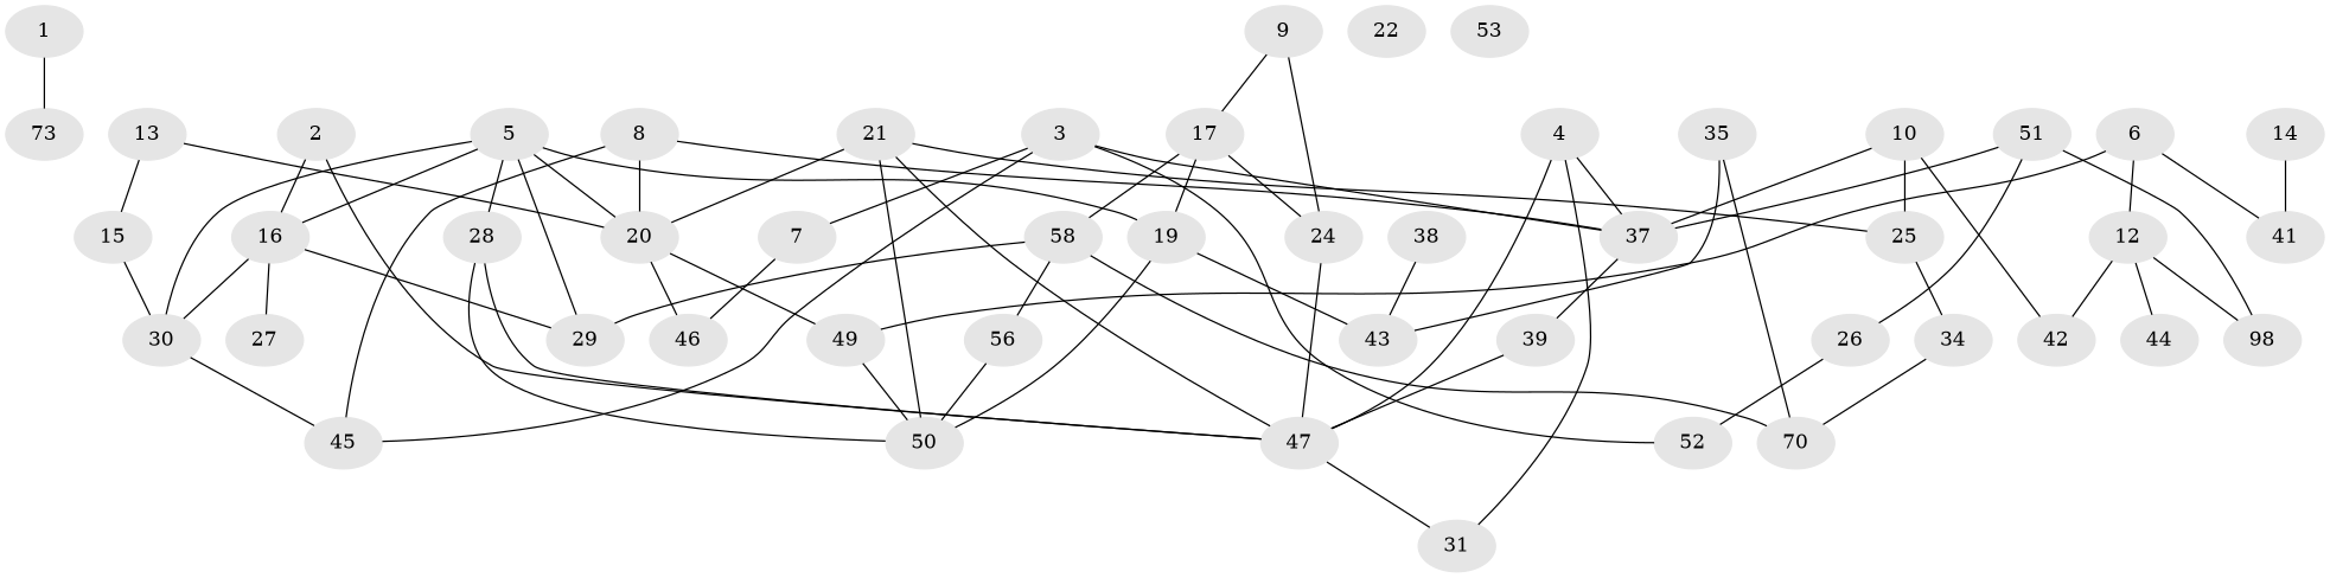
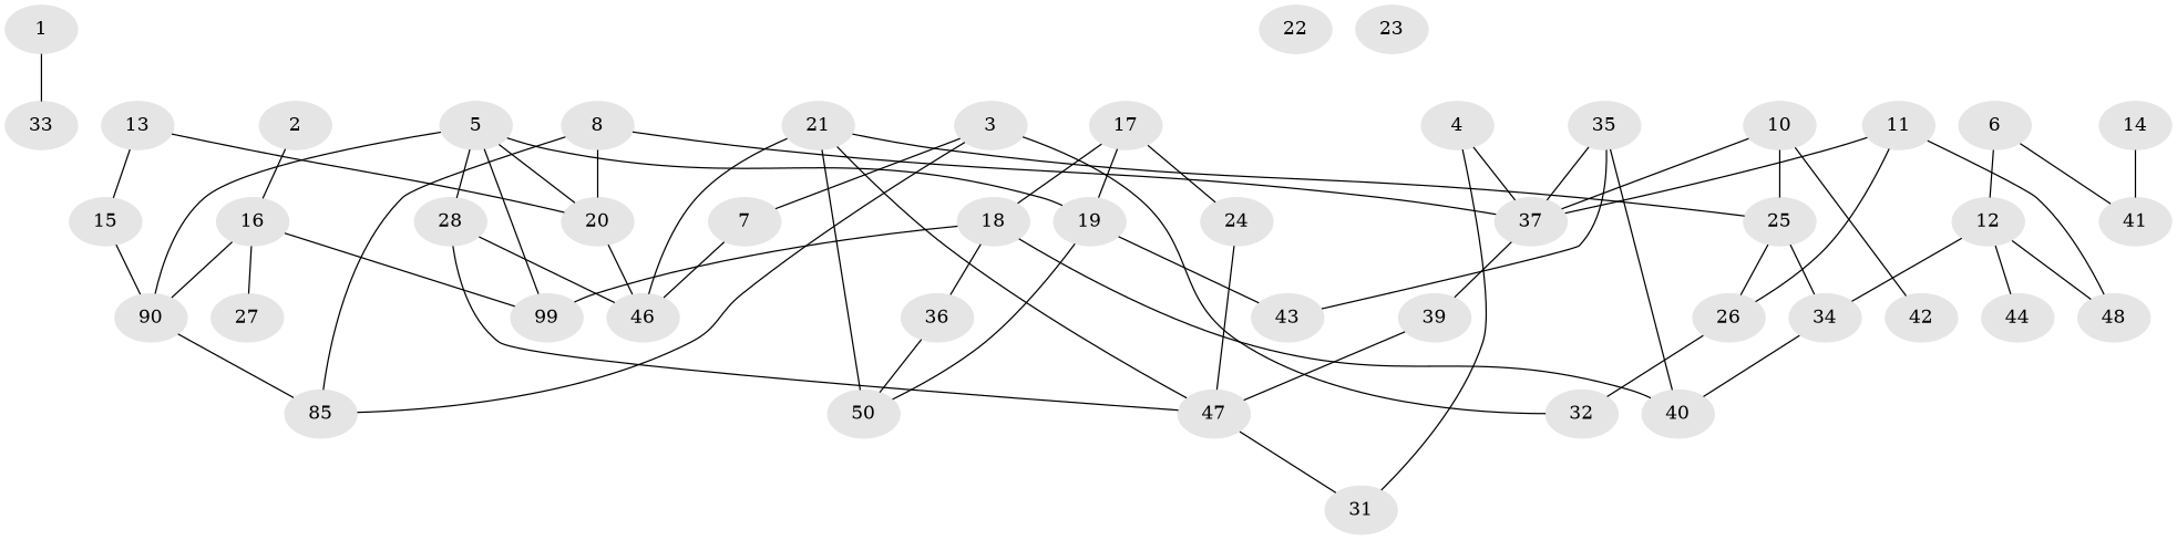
  graph {
    node [color=gray90 style=filled]
    1
-   33 [label=73]
+   33
    2
    16
    47
-   9
    17
    24
-   29
-   30
+   29 [label=99]
+   30 [label=90]
    27
    31
    3
    7
-   32 [label=52]
+   32
    37
-   45
+   45 [label=85]
    46
    39
    4
    5
    19
    20
    28
    43
    50
-   49
    6
    12
    41
-   48 [label=98]
+   48
    34
    44
    8
-   18 [label=58]
+   18
    10
    25
    42
    26
-   11 [label=51]
-   40 [label=70]
+   11
+   40
    13
    15
    14
-   36 [label=56]
+   36
    21
    22
-   23 [label=53]
+   23
    35
-   38
    1 -- 33
    2 -- 16
-   2 -- 47
    16 -- 29
    16 -- 30
    16 -- 27
    47 -- 31
-   9 -- 17
-   9 -- 24
    17 -- 24
    17 -- 19
    17 -- 18
    24 -- 47
    30 -- 45
    3 -- 7
    3 -- 32
-   3 -- 37
+   35 -- 37
    3 -- 45
    7 -- 46
    37 -- 39
    39 -- 47
-   4 -- 47
    4 -- 31
    4 -- 37
-   5 -- 16
    5 -- 29
    5 -- 30
    5 -- 19
    5 -- 20
    5 -- 28
    19 -- 43
    19 -- 50
    20 -- 46
-   20 -- 49
    28 -- 47
-   28 -- 50
-   49 -- 50
-   6 -- 49
+   28 -- 46
    6 -- 12
    6 -- 41
    12 -- 48
-   12 -- 42
+   12 -- 34
    12 -- 44
    34 -- 40
    8 -- 37
    8 -- 45
    8 -- 20
    18 -- 29
    18 -- 40
    18 -- 36
    10 -- 37
    10 -- 25
    10 -- 42
    25 -- 34
+   25 -- 26
    26 -- 32
    11 -- 37
    11 -- 48
    11 -- 26
    13 -- 20
    13 -- 15
    15 -- 30
    14 -- 41
    36 -- 50
    21 -- 47
-   21 -- 20
+   21 -- 46
    21 -- 50
    21 -- 25
    35 -- 43
    35 -- 40
-   38 -- 43
  }
